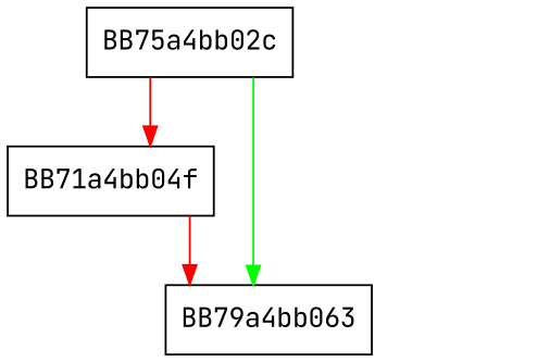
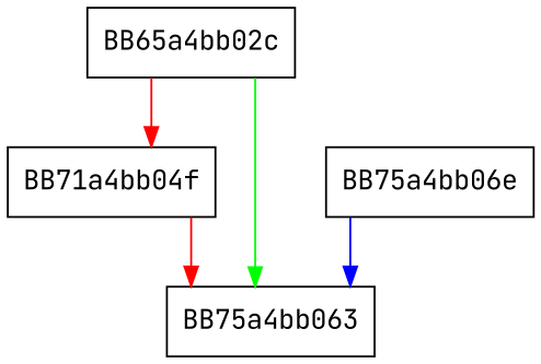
  digraph {
    fontname="JetBrains Mono"
    splines=ortho
    node [fontname="JetBrains Mono" shape=box]
    edge [color=red fontname="JetBrains Mono"]
    n1 [label=BB71a4bb04f]
-   BB75a4bb02c
-   BB75a4bb063 [label=BB79a4bb063]
+   BB75a4bb02c [label=BB65a4bb02c]
+   BB75a4bb063
+   BB75a4bb06e
    n1 -> BB75a4bb063
    BB75a4bb02c -> n1
    BB75a4bb02c -> BB75a4bb063 [color=green]
+   BB75a4bb06e -> BB75a4bb063 [color=blue]
  }
